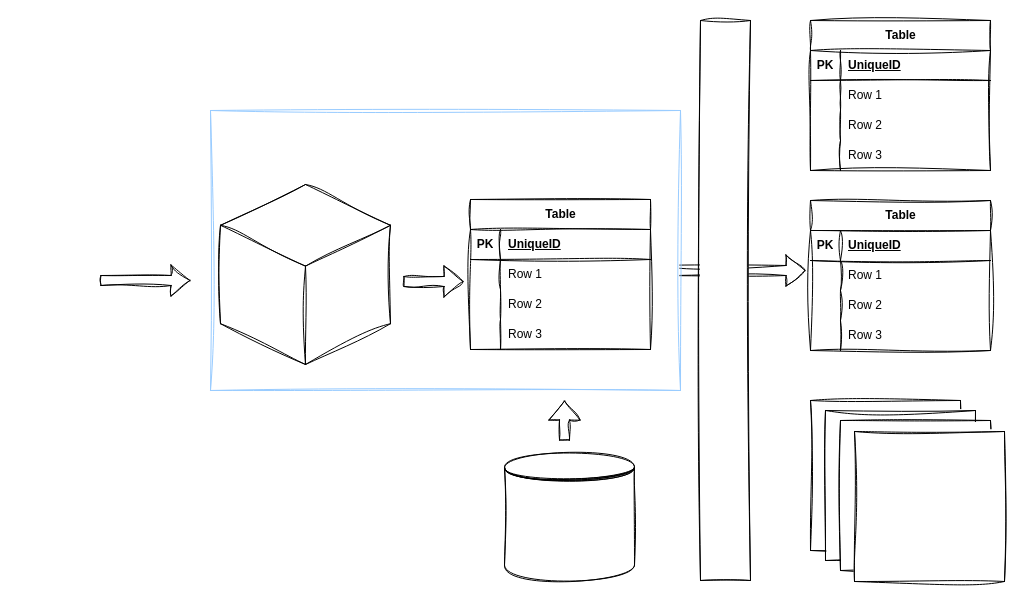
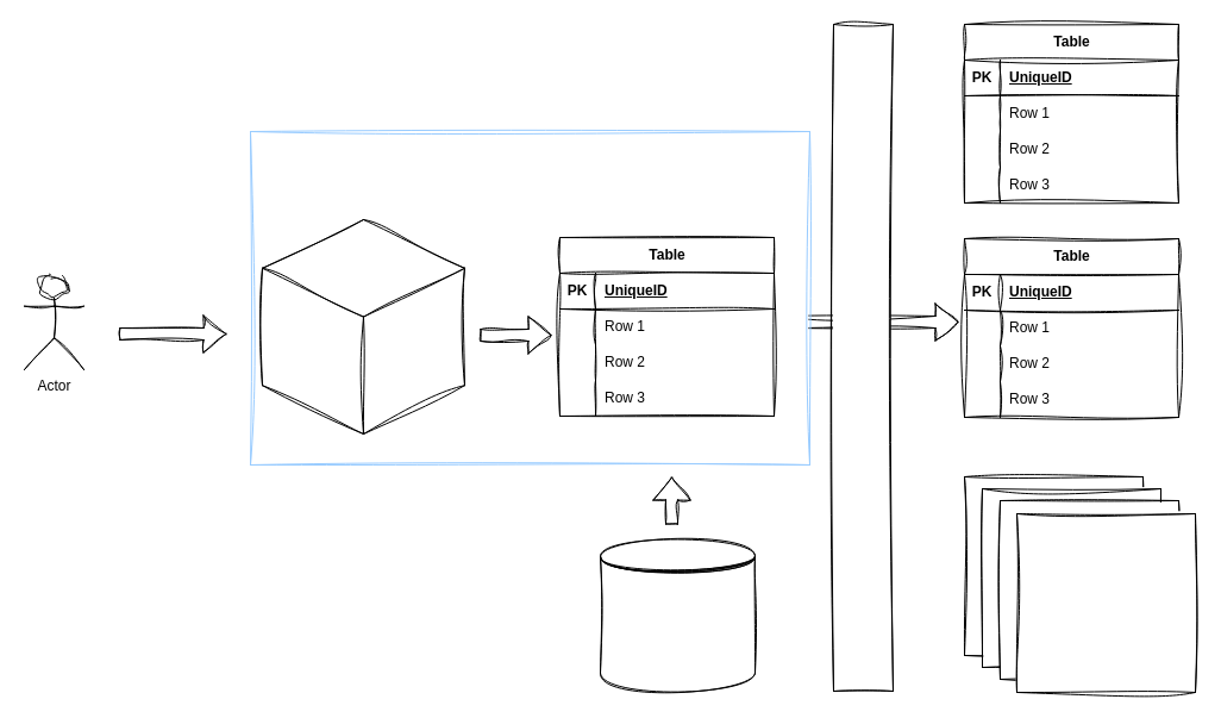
  <mxCell id="0" />
  <mxCell id="1" parent="0" />
  <mxCell id="2" value="" style="shape=flexArrow;endArrow=classic;html=1;rounded=0;sketch=1;curveFitting=1;jiggle=2;" edge="1" parent="1"><mxGeometry width="50" height="50" relative="1" as="geometry"><mxPoint x="655" y="270" as="sourcePoint" /><mxPoint x="805" y="270" as="targetPoint" /></mxGeometry></mxCell>
  <mxCell id="3" value="" style="rounded=0;whiteSpace=wrap;html=1;sketch=1;curveFitting=1;jiggle=2;strokeColor=#99CCFF;" vertex="1" parent="1"><mxGeometry x="210" y="110" width="470" height="280" as="geometry" /></mxCell>
  <mxCell id="4" value="Table" style="shape=table;startSize=30;container=1;collapsible=1;childLayout=tableLayout;fixedRows=1;rowLines=0;fontStyle=1;align=center;resizeLast=1;html=1;sketch=1;curveFitting=1;jiggle=2;" vertex="1" parent="1"><mxGeometry x="810" y="20" width="180" height="150" as="geometry"><mxRectangle x="590" y="100" width="70" height="30" as="alternateBounds" /></mxGeometry></mxCell>
  <mxCell id="5" value="" style="shape=tableRow;horizontal=0;startSize=0;swimlaneHead=0;swimlaneBody=0;fillColor=none;collapsible=0;dropTarget=0;points=[[0,0.5],[1,0.5]];portConstraint=eastwest;top=0;left=0;right=0;bottom=1;sketch=1;curveFitting=1;jiggle=2;" vertex="1" parent="4"><mxGeometry y="30" width="180" height="30" as="geometry" /></mxCell>
  <mxCell id="6" value="PK" style="shape=partialRectangle;connectable=0;fillColor=none;top=0;left=0;bottom=0;right=0;fontStyle=1;overflow=hidden;whiteSpace=wrap;html=1;sketch=1;curveFitting=1;jiggle=2;" vertex="1" parent="5"><mxGeometry width="30" height="30" as="geometry"><mxRectangle width="30" height="30" as="alternateBounds" /></mxGeometry></mxCell>
  <mxCell id="7" value="UniqueID" style="shape=partialRectangle;connectable=0;fillColor=none;top=0;left=0;bottom=0;right=0;align=left;spacingLeft=6;fontStyle=5;overflow=hidden;whiteSpace=wrap;html=1;sketch=1;curveFitting=1;jiggle=2;" vertex="1" parent="5"><mxGeometry x="30" width="150" height="30" as="geometry"><mxRectangle width="150" height="30" as="alternateBounds" /></mxGeometry></mxCell>
  <mxCell id="8" value="" style="shape=tableRow;horizontal=0;startSize=0;swimlaneHead=0;swimlaneBody=0;fillColor=none;collapsible=0;dropTarget=0;points=[[0,0.5],[1,0.5]];portConstraint=eastwest;top=0;left=0;right=0;bottom=0;sketch=1;curveFitting=1;jiggle=2;" vertex="1" parent="4"><mxGeometry y="60" width="180" height="30" as="geometry" /></mxCell>
  <mxCell id="9" value="" style="shape=partialRectangle;connectable=0;fillColor=none;top=0;left=0;bottom=0;right=0;editable=1;overflow=hidden;whiteSpace=wrap;html=1;sketch=1;curveFitting=1;jiggle=2;" vertex="1" parent="8"><mxGeometry width="30" height="30" as="geometry"><mxRectangle width="30" height="30" as="alternateBounds" /></mxGeometry></mxCell>
  <mxCell id="10" value="Row 1" style="shape=partialRectangle;connectable=0;fillColor=none;top=0;left=0;bottom=0;right=0;align=left;spacingLeft=6;overflow=hidden;whiteSpace=wrap;html=1;sketch=1;curveFitting=1;jiggle=2;" vertex="1" parent="8"><mxGeometry x="30" width="150" height="30" as="geometry"><mxRectangle width="150" height="30" as="alternateBounds" /></mxGeometry></mxCell>
  <mxCell id="11" value="" style="shape=tableRow;horizontal=0;startSize=0;swimlaneHead=0;swimlaneBody=0;fillColor=none;collapsible=0;dropTarget=0;points=[[0,0.5],[1,0.5]];portConstraint=eastwest;top=0;left=0;right=0;bottom=0;sketch=1;curveFitting=1;jiggle=2;" vertex="1" parent="4"><mxGeometry y="90" width="180" height="30" as="geometry" /></mxCell>
  <mxCell id="12" value="" style="shape=partialRectangle;connectable=0;fillColor=none;top=0;left=0;bottom=0;right=0;editable=1;overflow=hidden;whiteSpace=wrap;html=1;sketch=1;curveFitting=1;jiggle=2;" vertex="1" parent="11"><mxGeometry width="30" height="30" as="geometry"><mxRectangle width="30" height="30" as="alternateBounds" /></mxGeometry></mxCell>
  <mxCell id="13" value="Row 2" style="shape=partialRectangle;connectable=0;fillColor=none;top=0;left=0;bottom=0;right=0;align=left;spacingLeft=6;overflow=hidden;whiteSpace=wrap;html=1;sketch=1;curveFitting=1;jiggle=2;" vertex="1" parent="11"><mxGeometry x="30" width="150" height="30" as="geometry"><mxRectangle width="150" height="30" as="alternateBounds" /></mxGeometry></mxCell>
  <mxCell id="14" value="" style="shape=tableRow;horizontal=0;startSize=0;swimlaneHead=0;swimlaneBody=0;fillColor=none;collapsible=0;dropTarget=0;points=[[0,0.5],[1,0.5]];portConstraint=eastwest;top=0;left=0;right=0;bottom=0;sketch=1;curveFitting=1;jiggle=2;" vertex="1" parent="4"><mxGeometry y="120" width="180" height="30" as="geometry" /></mxCell>
  <mxCell id="15" value="" style="shape=partialRectangle;connectable=0;fillColor=none;top=0;left=0;bottom=0;right=0;editable=1;overflow=hidden;whiteSpace=wrap;html=1;sketch=1;curveFitting=1;jiggle=2;" vertex="1" parent="14"><mxGeometry width="30" height="30" as="geometry"><mxRectangle width="30" height="30" as="alternateBounds" /></mxGeometry></mxCell>
  <mxCell id="16" value="Row 3" style="shape=partialRectangle;connectable=0;fillColor=none;top=0;left=0;bottom=0;right=0;align=left;spacingLeft=6;overflow=hidden;whiteSpace=wrap;html=1;sketch=1;curveFitting=1;jiggle=2;" vertex="1" parent="14"><mxGeometry x="30" width="150" height="30" as="geometry"><mxRectangle width="150" height="30" as="alternateBounds" /></mxGeometry></mxCell>
  <mxCell id="17" value="Table" style="shape=table;startSize=30;container=1;collapsible=1;childLayout=tableLayout;fixedRows=1;rowLines=0;fontStyle=1;align=center;resizeLast=1;html=1;sketch=1;curveFitting=1;jiggle=2;" vertex="1" parent="1"><mxGeometry x="810" y="200" width="180" height="150" as="geometry" /></mxCell>
  <mxCell id="18" value="" style="shape=tableRow;horizontal=0;startSize=0;swimlaneHead=0;swimlaneBody=0;fillColor=none;collapsible=0;dropTarget=0;points=[[0,0.5],[1,0.5]];portConstraint=eastwest;top=0;left=0;right=0;bottom=1;sketch=1;curveFitting=1;jiggle=2;" vertex="1" parent="17"><mxGeometry y="30" width="180" height="30" as="geometry" /></mxCell>
  <mxCell id="19" value="PK" style="shape=partialRectangle;connectable=0;fillColor=none;top=0;left=0;bottom=0;right=0;fontStyle=1;overflow=hidden;whiteSpace=wrap;html=1;sketch=1;curveFitting=1;jiggle=2;" vertex="1" parent="18"><mxGeometry width="30" height="30" as="geometry"><mxRectangle width="30" height="30" as="alternateBounds" /></mxGeometry></mxCell>
  <mxCell id="20" value="UniqueID" style="shape=partialRectangle;connectable=0;fillColor=none;top=0;left=0;bottom=0;right=0;align=left;spacingLeft=6;fontStyle=5;overflow=hidden;whiteSpace=wrap;html=1;sketch=1;curveFitting=1;jiggle=2;" vertex="1" parent="18"><mxGeometry x="30" width="150" height="30" as="geometry"><mxRectangle width="150" height="30" as="alternateBounds" /></mxGeometry></mxCell>
  <mxCell id="21" value="" style="shape=tableRow;horizontal=0;startSize=0;swimlaneHead=0;swimlaneBody=0;fillColor=none;collapsible=0;dropTarget=0;points=[[0,0.5],[1,0.5]];portConstraint=eastwest;top=0;left=0;right=0;bottom=0;sketch=1;curveFitting=1;jiggle=2;" vertex="1" parent="17"><mxGeometry y="60" width="180" height="30" as="geometry" /></mxCell>
  <mxCell id="22" value="" style="shape=partialRectangle;connectable=0;fillColor=none;top=0;left=0;bottom=0;right=0;editable=1;overflow=hidden;whiteSpace=wrap;html=1;sketch=1;curveFitting=1;jiggle=2;" vertex="1" parent="21"><mxGeometry width="30" height="30" as="geometry"><mxRectangle width="30" height="30" as="alternateBounds" /></mxGeometry></mxCell>
  <mxCell id="23" value="Row 1" style="shape=partialRectangle;connectable=0;fillColor=none;top=0;left=0;bottom=0;right=0;align=left;spacingLeft=6;overflow=hidden;whiteSpace=wrap;html=1;sketch=1;curveFitting=1;jiggle=2;" vertex="1" parent="21"><mxGeometry x="30" width="150" height="30" as="geometry"><mxRectangle width="150" height="30" as="alternateBounds" /></mxGeometry></mxCell>
  <mxCell id="24" value="" style="shape=tableRow;horizontal=0;startSize=0;swimlaneHead=0;swimlaneBody=0;fillColor=none;collapsible=0;dropTarget=0;points=[[0,0.5],[1,0.5]];portConstraint=eastwest;top=0;left=0;right=0;bottom=0;sketch=1;curveFitting=1;jiggle=2;" vertex="1" parent="17"><mxGeometry y="90" width="180" height="30" as="geometry" /></mxCell>
  <mxCell id="25" value="" style="shape=partialRectangle;connectable=0;fillColor=none;top=0;left=0;bottom=0;right=0;editable=1;overflow=hidden;whiteSpace=wrap;html=1;sketch=1;curveFitting=1;jiggle=2;" vertex="1" parent="24"><mxGeometry width="30" height="30" as="geometry"><mxRectangle width="30" height="30" as="alternateBounds" /></mxGeometry></mxCell>
  <mxCell id="26" value="Row 2" style="shape=partialRectangle;connectable=0;fillColor=none;top=0;left=0;bottom=0;right=0;align=left;spacingLeft=6;overflow=hidden;whiteSpace=wrap;html=1;sketch=1;curveFitting=1;jiggle=2;" vertex="1" parent="24"><mxGeometry x="30" width="150" height="30" as="geometry"><mxRectangle width="150" height="30" as="alternateBounds" /></mxGeometry></mxCell>
  <mxCell id="27" value="" style="shape=tableRow;horizontal=0;startSize=0;swimlaneHead=0;swimlaneBody=0;fillColor=none;collapsible=0;dropTarget=0;points=[[0,0.5],[1,0.5]];portConstraint=eastwest;top=0;left=0;right=0;bottom=0;sketch=1;curveFitting=1;jiggle=2;" vertex="1" parent="17"><mxGeometry y="120" width="180" height="30" as="geometry" /></mxCell>
  <mxCell id="28" value="" style="shape=partialRectangle;connectable=0;fillColor=none;top=0;left=0;bottom=0;right=0;editable=1;overflow=hidden;whiteSpace=wrap;html=1;sketch=1;curveFitting=1;jiggle=2;" vertex="1" parent="27"><mxGeometry width="30" height="30" as="geometry"><mxRectangle width="30" height="30" as="alternateBounds" /></mxGeometry></mxCell>
  <mxCell id="29" value="Row 3" style="shape=partialRectangle;connectable=0;fillColor=none;top=0;left=0;bottom=0;right=0;align=left;spacingLeft=6;overflow=hidden;whiteSpace=wrap;html=1;sketch=1;curveFitting=1;jiggle=2;" vertex="1" parent="27"><mxGeometry x="30" width="150" height="30" as="geometry"><mxRectangle width="150" height="30" as="alternateBounds" /></mxGeometry></mxCell>
  <mxCell id="30" value="" style="whiteSpace=wrap;html=1;aspect=fixed;sketch=1;curveFitting=1;jiggle=2;" vertex="1" parent="1"><mxGeometry x="810" y="400" width="150" height="150" as="geometry" /></mxCell>
  <mxCell id="31" value="" style="whiteSpace=wrap;html=1;aspect=fixed;sketch=1;curveFitting=1;jiggle=2;" vertex="1" parent="1"><mxGeometry x="825" y="410" width="150" height="150" as="geometry" /></mxCell>
  <mxCell id="32" value="" style="whiteSpace=wrap;html=1;aspect=fixed;sketch=1;curveFitting=1;jiggle=2;" vertex="1" parent="1"><mxGeometry x="840" y="420" width="150" height="150" as="geometry" /></mxCell>
  <mxCell id="33" value="" style="whiteSpace=wrap;html=1;aspect=fixed;sketch=1;curveFitting=1;jiggle=2;" vertex="1" parent="1"><mxGeometry x="854" y="431" width="150" height="150" as="geometry" /></mxCell>
  <mxCell id="34" value="" style="rounded=0;whiteSpace=wrap;html=1;sketch=1;curveFitting=1;jiggle=2;" vertex="1" parent="1"><mxGeometry x="700" y="20" width="50" height="560" as="geometry" /></mxCell>
  <mxCell id="35" value="Table" style="shape=table;startSize=30;container=1;collapsible=1;childLayout=tableLayout;fixedRows=1;rowLines=0;fontStyle=1;align=center;resizeLast=1;html=1;sketch=1;curveFitting=1;jiggle=2;" vertex="1" parent="1"><mxGeometry x="470" y="199" width="180" height="150" as="geometry"><mxRectangle x="590" y="100" width="70" height="30" as="alternateBounds" /></mxGeometry></mxCell>
  <mxCell id="36" value="" style="shape=tableRow;horizontal=0;startSize=0;swimlaneHead=0;swimlaneBody=0;fillColor=none;collapsible=0;dropTarget=0;points=[[0,0.5],[1,0.5]];portConstraint=eastwest;top=0;left=0;right=0;bottom=1;sketch=1;curveFitting=1;jiggle=2;" vertex="1" parent="35"><mxGeometry y="30" width="180" height="30" as="geometry" /></mxCell>
  <mxCell id="37" value="PK" style="shape=partialRectangle;connectable=0;fillColor=none;top=0;left=0;bottom=0;right=0;fontStyle=1;overflow=hidden;whiteSpace=wrap;html=1;sketch=1;curveFitting=1;jiggle=2;" vertex="1" parent="36"><mxGeometry width="30" height="30" as="geometry"><mxRectangle width="30" height="30" as="alternateBounds" /></mxGeometry></mxCell>
  <mxCell id="38" value="UniqueID" style="shape=partialRectangle;connectable=0;fillColor=none;top=0;left=0;bottom=0;right=0;align=left;spacingLeft=6;fontStyle=5;overflow=hidden;whiteSpace=wrap;html=1;sketch=1;curveFitting=1;jiggle=2;" vertex="1" parent="36"><mxGeometry x="30" width="150" height="30" as="geometry"><mxRectangle width="150" height="30" as="alternateBounds" /></mxGeometry></mxCell>
  <mxCell id="39" value="" style="shape=tableRow;horizontal=0;startSize=0;swimlaneHead=0;swimlaneBody=0;fillColor=none;collapsible=0;dropTarget=0;points=[[0,0.5],[1,0.5]];portConstraint=eastwest;top=0;left=0;right=0;bottom=0;sketch=1;curveFitting=1;jiggle=2;" vertex="1" parent="35"><mxGeometry y="60" width="180" height="30" as="geometry" /></mxCell>
  <mxCell id="40" value="" style="shape=partialRectangle;connectable=0;fillColor=none;top=0;left=0;bottom=0;right=0;editable=1;overflow=hidden;whiteSpace=wrap;html=1;sketch=1;curveFitting=1;jiggle=2;" vertex="1" parent="39"><mxGeometry width="30" height="30" as="geometry"><mxRectangle width="30" height="30" as="alternateBounds" /></mxGeometry></mxCell>
  <mxCell id="41" value="Row 1" style="shape=partialRectangle;connectable=0;fillColor=none;top=0;left=0;bottom=0;right=0;align=left;spacingLeft=6;overflow=hidden;whiteSpace=wrap;html=1;sketch=1;curveFitting=1;jiggle=2;" vertex="1" parent="39"><mxGeometry x="30" width="150" height="30" as="geometry"><mxRectangle width="150" height="30" as="alternateBounds" /></mxGeometry></mxCell>
  <mxCell id="42" value="" style="shape=tableRow;horizontal=0;startSize=0;swimlaneHead=0;swimlaneBody=0;fillColor=none;collapsible=0;dropTarget=0;points=[[0,0.5],[1,0.5]];portConstraint=eastwest;top=0;left=0;right=0;bottom=0;sketch=1;curveFitting=1;jiggle=2;" vertex="1" parent="35"><mxGeometry y="90" width="180" height="30" as="geometry" /></mxCell>
  <mxCell id="43" value="" style="shape=partialRectangle;connectable=0;fillColor=none;top=0;left=0;bottom=0;right=0;editable=1;overflow=hidden;whiteSpace=wrap;html=1;sketch=1;curveFitting=1;jiggle=2;" vertex="1" parent="42"><mxGeometry width="30" height="30" as="geometry"><mxRectangle width="30" height="30" as="alternateBounds" /></mxGeometry></mxCell>
  <mxCell id="44" value="Row 2" style="shape=partialRectangle;connectable=0;fillColor=none;top=0;left=0;bottom=0;right=0;align=left;spacingLeft=6;overflow=hidden;whiteSpace=wrap;html=1;sketch=1;curveFitting=1;jiggle=2;" vertex="1" parent="42"><mxGeometry x="30" width="150" height="30" as="geometry"><mxRectangle width="150" height="30" as="alternateBounds" /></mxGeometry></mxCell>
  <mxCell id="45" value="" style="shape=tableRow;horizontal=0;startSize=0;swimlaneHead=0;swimlaneBody=0;fillColor=none;collapsible=0;dropTarget=0;points=[[0,0.5],[1,0.5]];portConstraint=eastwest;top=0;left=0;right=0;bottom=0;sketch=1;curveFitting=1;jiggle=2;" vertex="1" parent="35"><mxGeometry y="120" width="180" height="30" as="geometry" /></mxCell>
  <mxCell id="46" value="" style="shape=partialRectangle;connectable=0;fillColor=none;top=0;left=0;bottom=0;right=0;editable=1;overflow=hidden;whiteSpace=wrap;html=1;sketch=1;curveFitting=1;jiggle=2;" vertex="1" parent="45"><mxGeometry width="30" height="30" as="geometry"><mxRectangle width="30" height="30" as="alternateBounds" /></mxGeometry></mxCell>
  <mxCell id="47" value="Row 3" style="shape=partialRectangle;connectable=0;fillColor=none;top=0;left=0;bottom=0;right=0;align=left;spacingLeft=6;overflow=hidden;whiteSpace=wrap;html=1;sketch=1;curveFitting=1;jiggle=2;" vertex="1" parent="45"><mxGeometry x="30" width="150" height="30" as="geometry"><mxRectangle width="150" height="30" as="alternateBounds" /></mxGeometry></mxCell>
  <mxCell id="48" value="" style="html=1;shape=mxgraph.basic.isocube;isoAngle=15;sketch=1;curveFitting=1;jiggle=2;" vertex="1" parent="1"><mxGeometry y="184" width="170" height="180" as="geometry" x="220" /></mxCell>
+ <mxCell id="49" value="Actor" style="shape=umlActor;verticalLabelPosition=bottom;verticalAlign=top;html=1;outlineConnect=0;sketch=1;curveFitting=1;jiggle=2;" vertex="1" parent="1"><mxGeometry x="20" y="230" width="50" height="80" as="geometry" /></mxCell>
  <mxCell id="50" value="" style="shape=flexArrow;endArrow=classic;html=1;rounded=0;sketch=1;curveFitting=1;jiggle=2;" edge="1" parent="1"><mxGeometry width="50" height="50" relative="1" as="geometry"><mxPoint x="100" y="280" as="sourcePoint" /><mxPoint x="190" y="280" as="targetPoint" /></mxGeometry></mxCell>
  <mxCell id="51" value="" style="shape=flexArrow;endArrow=classic;html=1;rounded=0;sketch=1;curveFitting=1;jiggle=2;" edge="1" parent="1"><mxGeometry width="50" height="50" relative="1" as="geometry"><mxPoint x="403" y="281" as="sourcePoint" /><mxPoint x="463" y="281" as="targetPoint" /></mxGeometry></mxCell>
  <mxCell id="52" value="" style="shape=datastore;whiteSpace=wrap;html=1;sketch=1;curveFitting=1;jiggle=2;" vertex="1" parent="1"><mxGeometry x="504" y="451" width="130" height="130" as="geometry" /></mxCell>
  <mxCell id="53" value="" style="shape=flexArrow;endArrow=classic;html=1;rounded=0;sketch=1;curveFitting=1;jiggle=2;" edge="1" parent="1"><mxGeometry width="50" height="50" relative="1" as="geometry"><mxPoint x="564" y="440" as="sourcePoint" /><mxPoint x="564" y="400" as="targetPoint" /></mxGeometry></mxCell>
